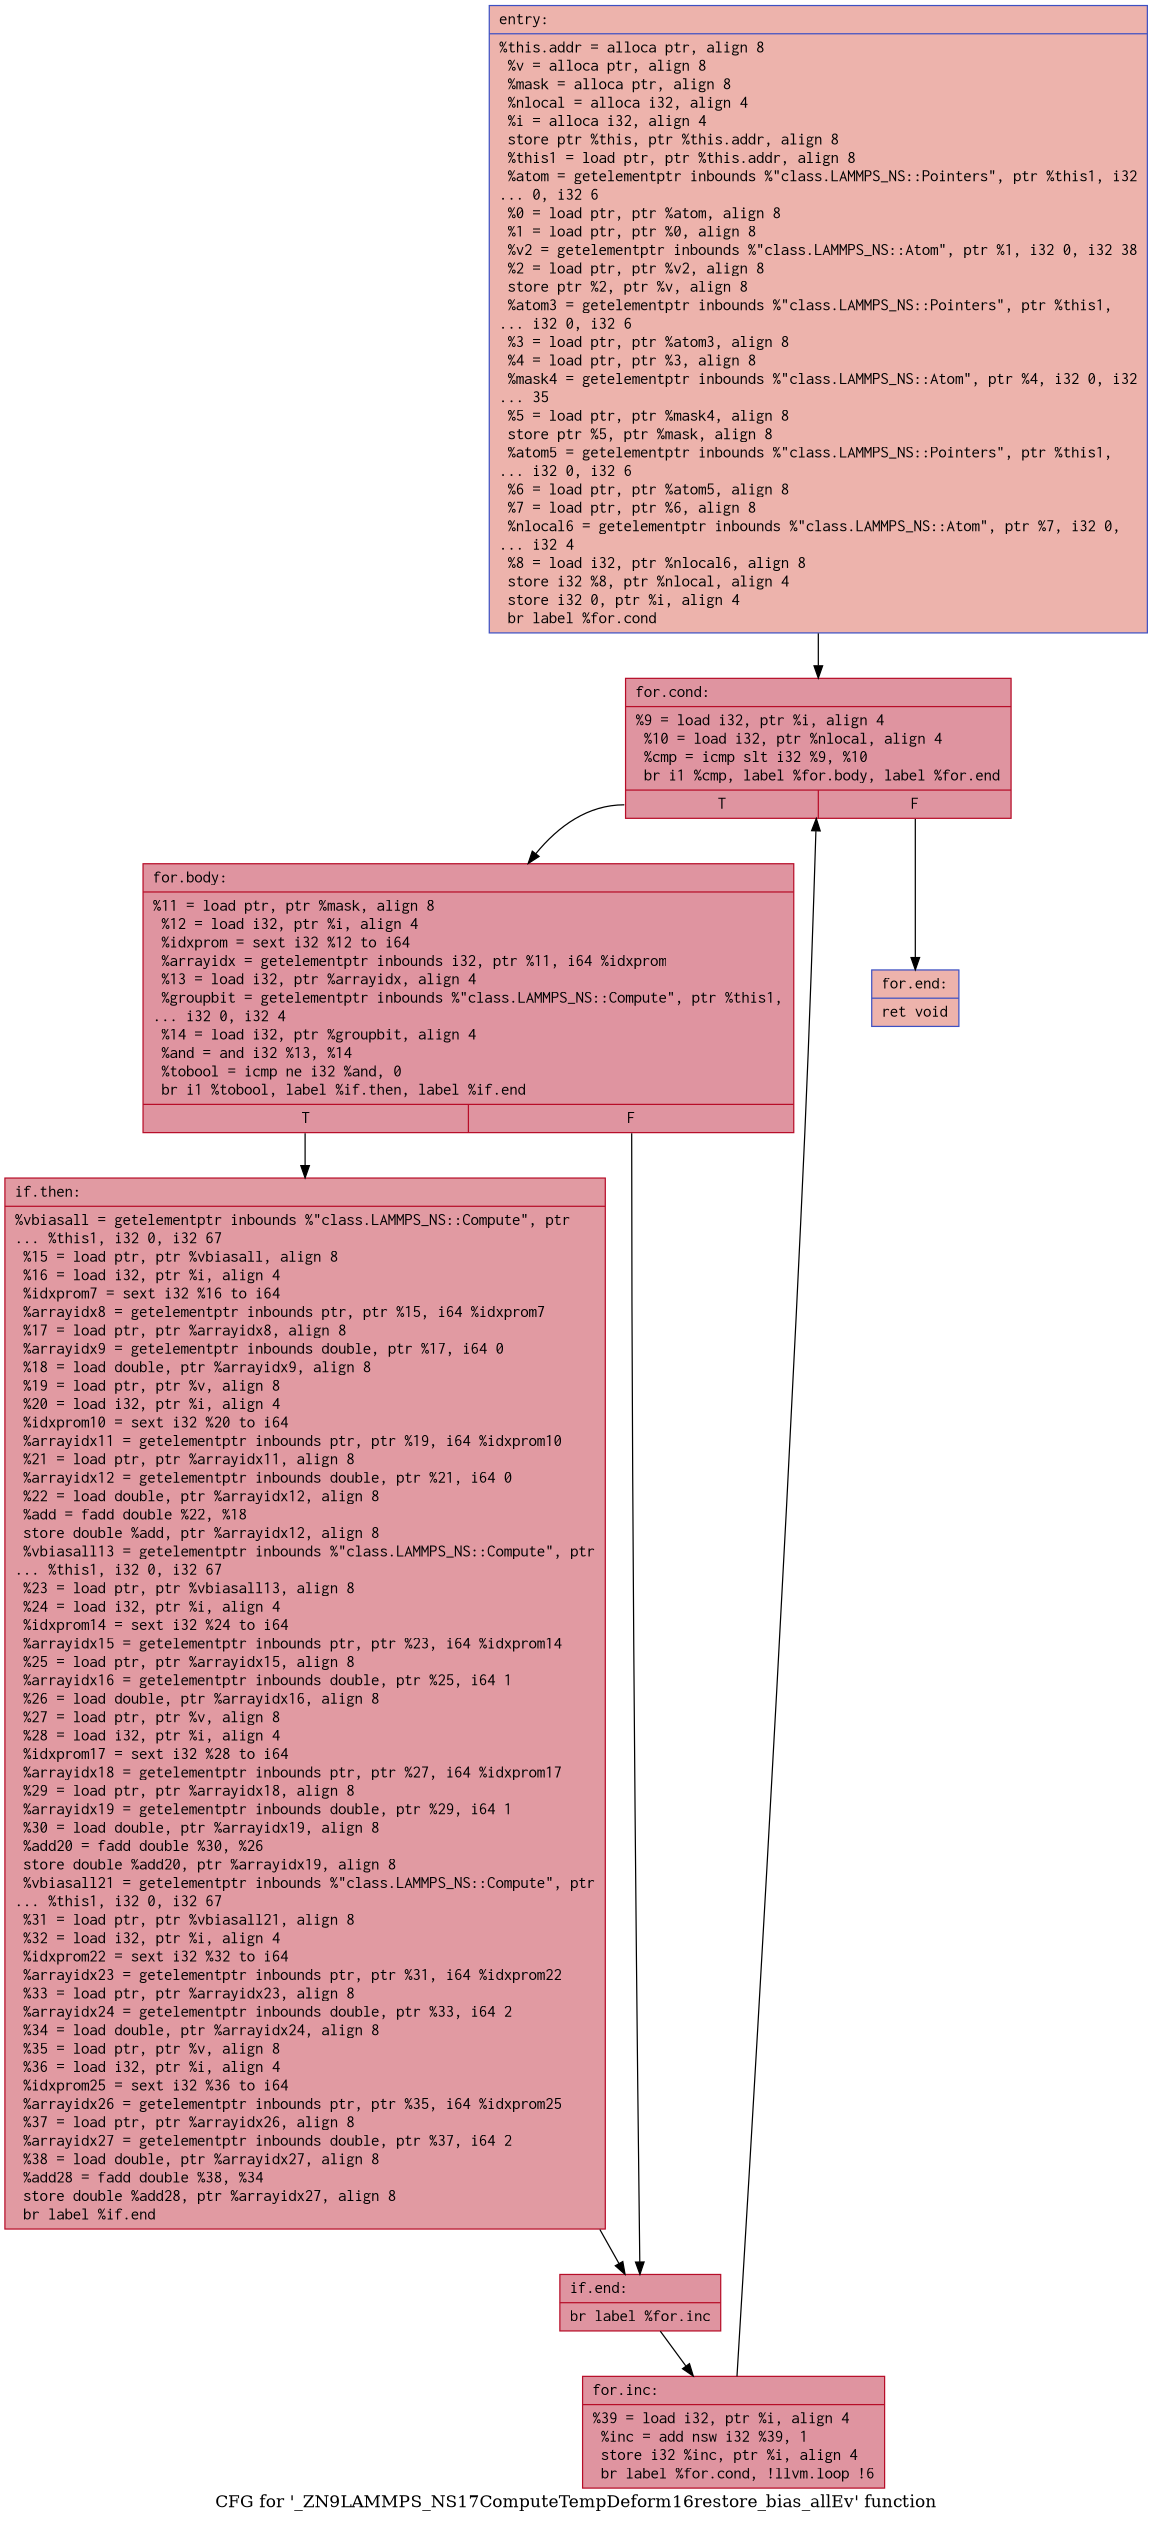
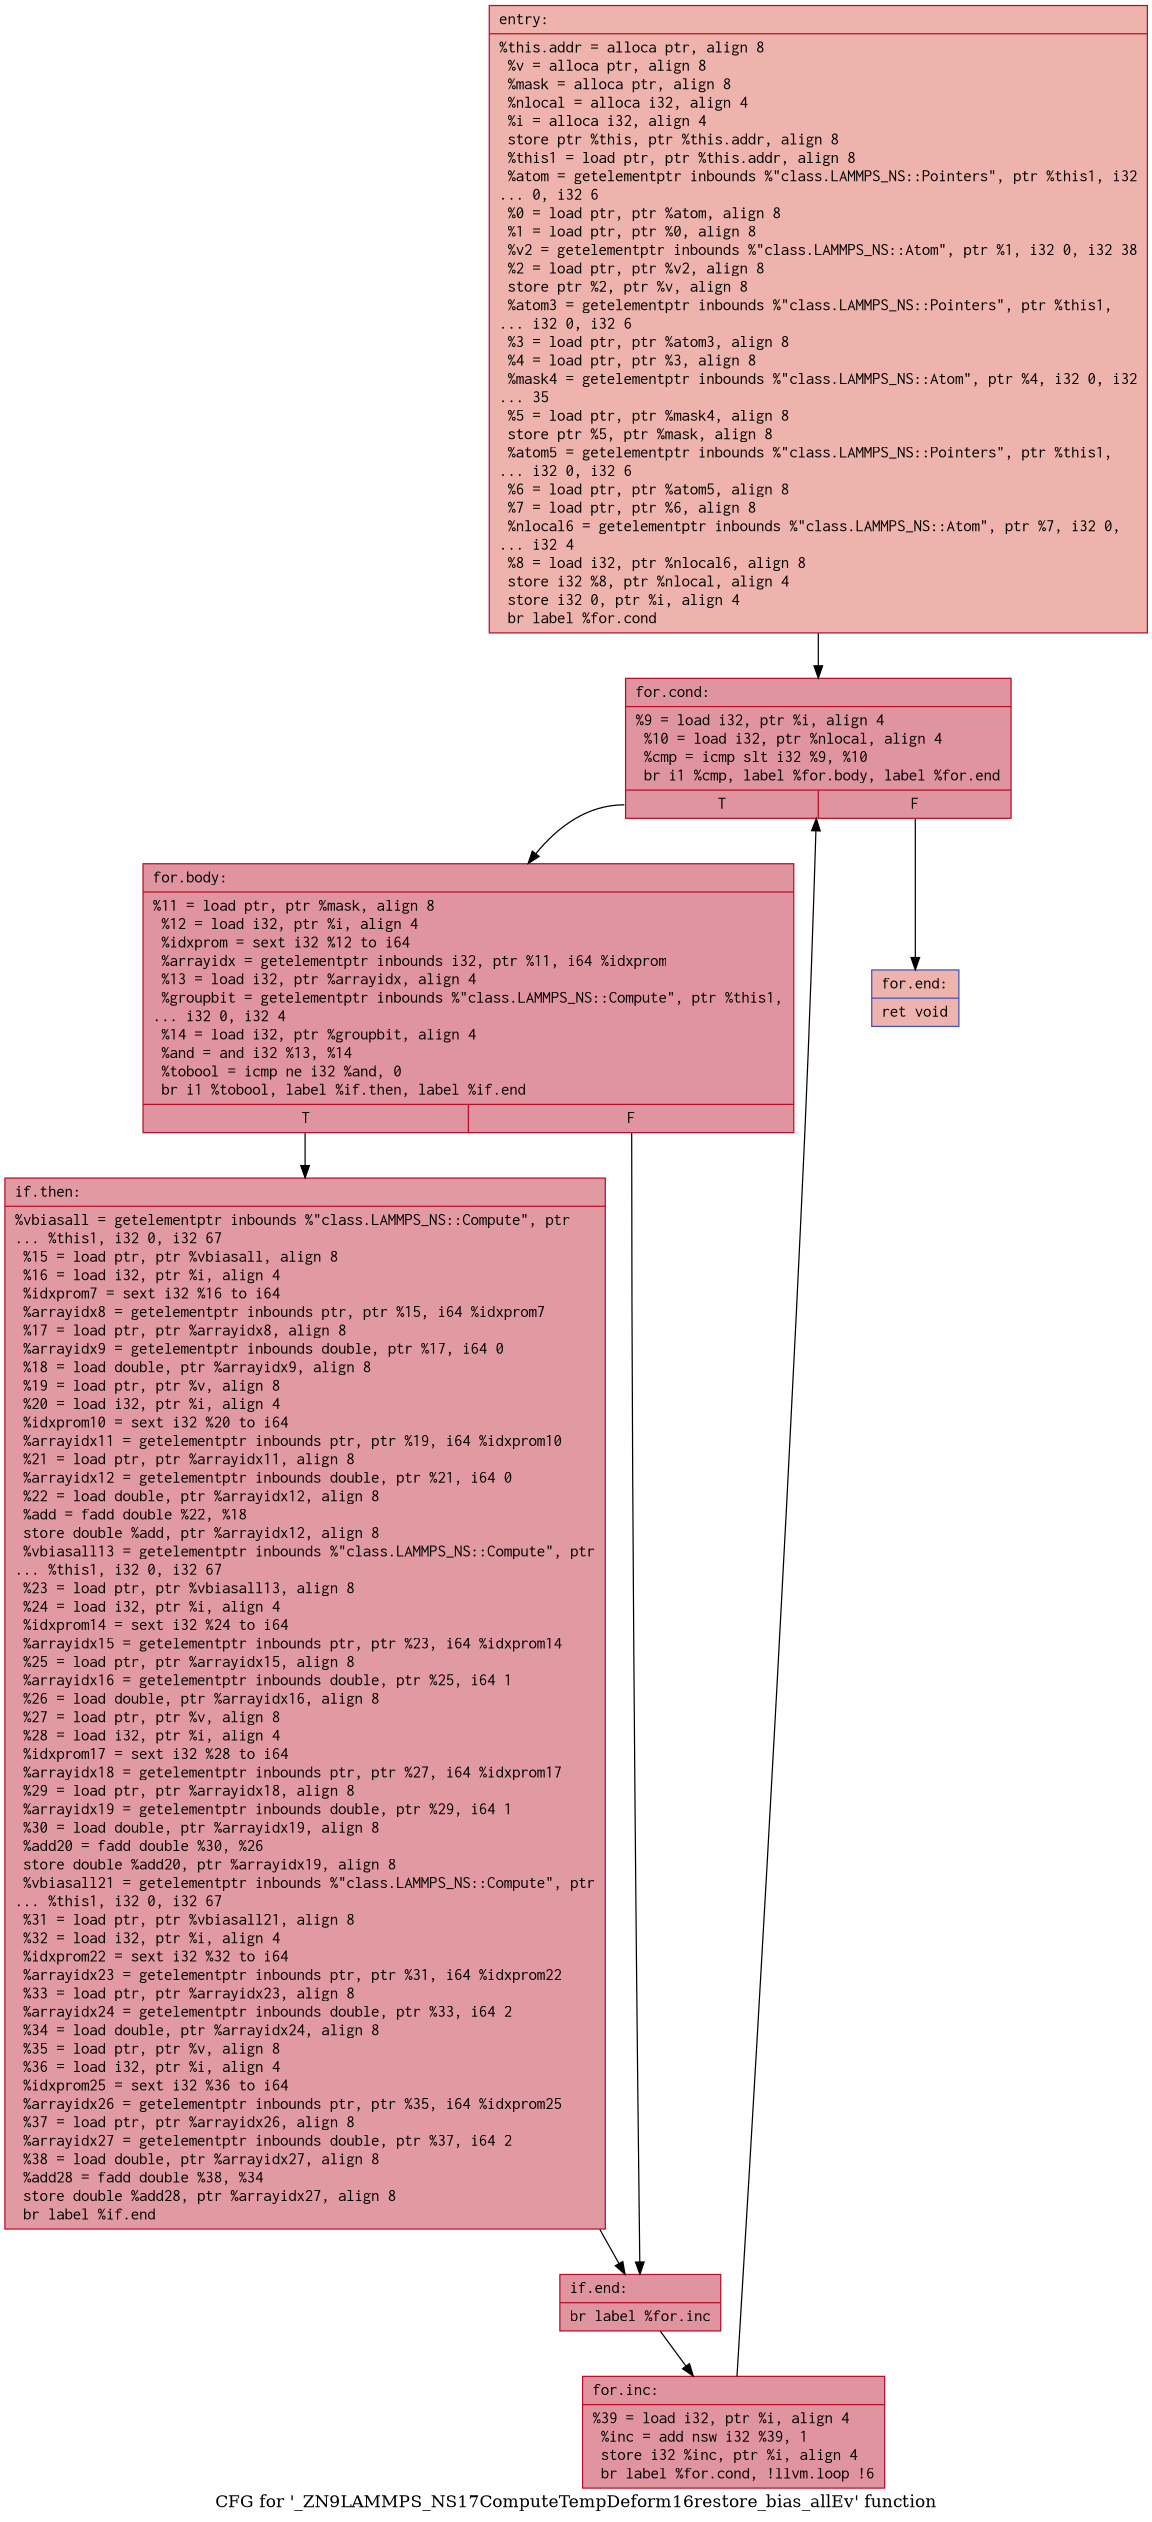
  digraph {
    label="CFG for '_ZN9LAMMPS_NS17ComputeTempDeform16restore_bias_allEv' function"
    node [color="#b70d28ff" fillcolor="#b70d2870" fontname=Courier shape=record style=filled]
-   n1 [color="#3d50c3ff" fillcolor="#d6524470" label="{entry:\l|  %this.addr = alloca ptr, align 8\l  %v = alloca ptr, align 8\l  %mask = alloca ptr, align 8\l  %nlocal = alloca i32, align 4\l  %i = alloca i32, align 4\l  store ptr %this, ptr %this.addr, align 8\l  %this1 = load ptr, ptr %this.addr, align 8\l  %atom = getelementptr inbounds %\"class.LAMMPS_NS::Pointers\", ptr %this1, i32\l... 0, i32 6\l  %0 = load ptr, ptr %atom, align 8\l  %1 = load ptr, ptr %0, align 8\l  %v2 = getelementptr inbounds %\"class.LAMMPS_NS::Atom\", ptr %1, i32 0, i32 38\l  %2 = load ptr, ptr %v2, align 8\l  store ptr %2, ptr %v, align 8\l  %atom3 = getelementptr inbounds %\"class.LAMMPS_NS::Pointers\", ptr %this1,\l... i32 0, i32 6\l  %3 = load ptr, ptr %atom3, align 8\l  %4 = load ptr, ptr %3, align 8\l  %mask4 = getelementptr inbounds %\"class.LAMMPS_NS::Atom\", ptr %4, i32 0, i32\l... 35\l  %5 = load ptr, ptr %mask4, align 8\l  store ptr %5, ptr %mask, align 8\l  %atom5 = getelementptr inbounds %\"class.LAMMPS_NS::Pointers\", ptr %this1,\l... i32 0, i32 6\l  %6 = load ptr, ptr %atom5, align 8\l  %7 = load ptr, ptr %6, align 8\l  %nlocal6 = getelementptr inbounds %\"class.LAMMPS_NS::Atom\", ptr %7, i32 0,\l... i32 4\l  %8 = load i32, ptr %nlocal6, align 8\l  store i32 %8, ptr %nlocal, align 4\l  store i32 0, ptr %i, align 4\l  br label %for.cond\l}"]
+   n1 [fillcolor="#d6524470" label="{entry:\l|  %this.addr = alloca ptr, align 8\l  %v = alloca ptr, align 8\l  %mask = alloca ptr, align 8\l  %nlocal = alloca i32, align 4\l  %i = alloca i32, align 4\l  store ptr %this, ptr %this.addr, align 8\l  %this1 = load ptr, ptr %this.addr, align 8\l  %atom = getelementptr inbounds %\"class.LAMMPS_NS::Pointers\", ptr %this1, i32\l... 0, i32 6\l  %0 = load ptr, ptr %atom, align 8\l  %1 = load ptr, ptr %0, align 8\l  %v2 = getelementptr inbounds %\"class.LAMMPS_NS::Atom\", ptr %1, i32 0, i32 38\l  %2 = load ptr, ptr %v2, align 8\l  store ptr %2, ptr %v, align 8\l  %atom3 = getelementptr inbounds %\"class.LAMMPS_NS::Pointers\", ptr %this1,\l... i32 0, i32 6\l  %3 = load ptr, ptr %atom3, align 8\l  %4 = load ptr, ptr %3, align 8\l  %mask4 = getelementptr inbounds %\"class.LAMMPS_NS::Atom\", ptr %4, i32 0, i32\l... 35\l  %5 = load ptr, ptr %mask4, align 8\l  store ptr %5, ptr %mask, align 8\l  %atom5 = getelementptr inbounds %\"class.LAMMPS_NS::Pointers\", ptr %this1,\l... i32 0, i32 6\l  %6 = load ptr, ptr %atom5, align 8\l  %7 = load ptr, ptr %6, align 8\l  %nlocal6 = getelementptr inbounds %\"class.LAMMPS_NS::Atom\", ptr %7, i32 0,\l... i32 4\l  %8 = load i32, ptr %nlocal6, align 8\l  store i32 %8, ptr %nlocal, align 4\l  store i32 0, ptr %i, align 4\l  br label %for.cond\l}"]
    n2 [label="{for.cond:\l|  %9 = load i32, ptr %i, align 4\l  %10 = load i32, ptr %nlocal, align 4\l  %cmp = icmp slt i32 %9, %10\l  br i1 %cmp, label %for.body, label %for.end\l|{<s0>T|<s1>F}}"]
    n3 [label="{for.body:\l|  %11 = load ptr, ptr %mask, align 8\l  %12 = load i32, ptr %i, align 4\l  %idxprom = sext i32 %12 to i64\l  %arrayidx = getelementptr inbounds i32, ptr %11, i64 %idxprom\l  %13 = load i32, ptr %arrayidx, align 4\l  %groupbit = getelementptr inbounds %\"class.LAMMPS_NS::Compute\", ptr %this1,\l... i32 0, i32 4\l  %14 = load i32, ptr %groupbit, align 4\l  %and = and i32 %13, %14\l  %tobool = icmp ne i32 %and, 0\l  br i1 %tobool, label %if.then, label %if.end\l|{<s0>T|<s1>F}}"]
    n4 [color="#3d50c3ff" fillcolor="#d6524470" label="{for.end:\l|  ret void\l}"]
    n5 [fillcolor="#bb1b2c70" label="{if.then:\l|  %vbiasall = getelementptr inbounds %\"class.LAMMPS_NS::Compute\", ptr\l... %this1, i32 0, i32 67\l  %15 = load ptr, ptr %vbiasall, align 8\l  %16 = load i32, ptr %i, align 4\l  %idxprom7 = sext i32 %16 to i64\l  %arrayidx8 = getelementptr inbounds ptr, ptr %15, i64 %idxprom7\l  %17 = load ptr, ptr %arrayidx8, align 8\l  %arrayidx9 = getelementptr inbounds double, ptr %17, i64 0\l  %18 = load double, ptr %arrayidx9, align 8\l  %19 = load ptr, ptr %v, align 8\l  %20 = load i32, ptr %i, align 4\l  %idxprom10 = sext i32 %20 to i64\l  %arrayidx11 = getelementptr inbounds ptr, ptr %19, i64 %idxprom10\l  %21 = load ptr, ptr %arrayidx11, align 8\l  %arrayidx12 = getelementptr inbounds double, ptr %21, i64 0\l  %22 = load double, ptr %arrayidx12, align 8\l  %add = fadd double %22, %18\l  store double %add, ptr %arrayidx12, align 8\l  %vbiasall13 = getelementptr inbounds %\"class.LAMMPS_NS::Compute\", ptr\l... %this1, i32 0, i32 67\l  %23 = load ptr, ptr %vbiasall13, align 8\l  %24 = load i32, ptr %i, align 4\l  %idxprom14 = sext i32 %24 to i64\l  %arrayidx15 = getelementptr inbounds ptr, ptr %23, i64 %idxprom14\l  %25 = load ptr, ptr %arrayidx15, align 8\l  %arrayidx16 = getelementptr inbounds double, ptr %25, i64 1\l  %26 = load double, ptr %arrayidx16, align 8\l  %27 = load ptr, ptr %v, align 8\l  %28 = load i32, ptr %i, align 4\l  %idxprom17 = sext i32 %28 to i64\l  %arrayidx18 = getelementptr inbounds ptr, ptr %27, i64 %idxprom17\l  %29 = load ptr, ptr %arrayidx18, align 8\l  %arrayidx19 = getelementptr inbounds double, ptr %29, i64 1\l  %30 = load double, ptr %arrayidx19, align 8\l  %add20 = fadd double %30, %26\l  store double %add20, ptr %arrayidx19, align 8\l  %vbiasall21 = getelementptr inbounds %\"class.LAMMPS_NS::Compute\", ptr\l... %this1, i32 0, i32 67\l  %31 = load ptr, ptr %vbiasall21, align 8\l  %32 = load i32, ptr %i, align 4\l  %idxprom22 = sext i32 %32 to i64\l  %arrayidx23 = getelementptr inbounds ptr, ptr %31, i64 %idxprom22\l  %33 = load ptr, ptr %arrayidx23, align 8\l  %arrayidx24 = getelementptr inbounds double, ptr %33, i64 2\l  %34 = load double, ptr %arrayidx24, align 8\l  %35 = load ptr, ptr %v, align 8\l  %36 = load i32, ptr %i, align 4\l  %idxprom25 = sext i32 %36 to i64\l  %arrayidx26 = getelementptr inbounds ptr, ptr %35, i64 %idxprom25\l  %37 = load ptr, ptr %arrayidx26, align 8\l  %arrayidx27 = getelementptr inbounds double, ptr %37, i64 2\l  %38 = load double, ptr %arrayidx27, align 8\l  %add28 = fadd double %38, %34\l  store double %add28, ptr %arrayidx27, align 8\l  br label %if.end\l}"]
    n6 [label="{if.end:\l|  br label %for.inc\l}"]
    n7 [label="{for.inc:\l|  %39 = load i32, ptr %i, align 4\l  %inc = add nsw i32 %39, 1\l  store i32 %inc, ptr %i, align 4\l  br label %for.cond, !llvm.loop !6\l}"]
    n1 -> n2
    n2 -> n3 [tailport=s0]
    n2 -> n4 [tailport=s1]
    n3 -> n5 [tailport=s0]
    n3 -> n6 [tailport=s1]
    n5 -> n6
    n6 -> n7
    n7 -> n2
  }
